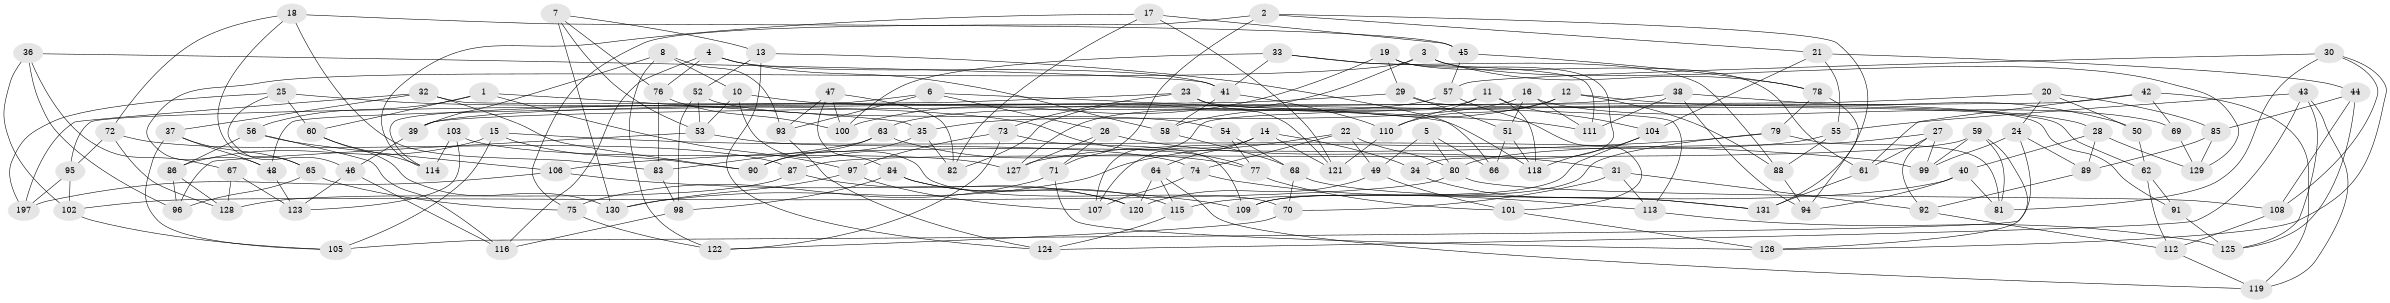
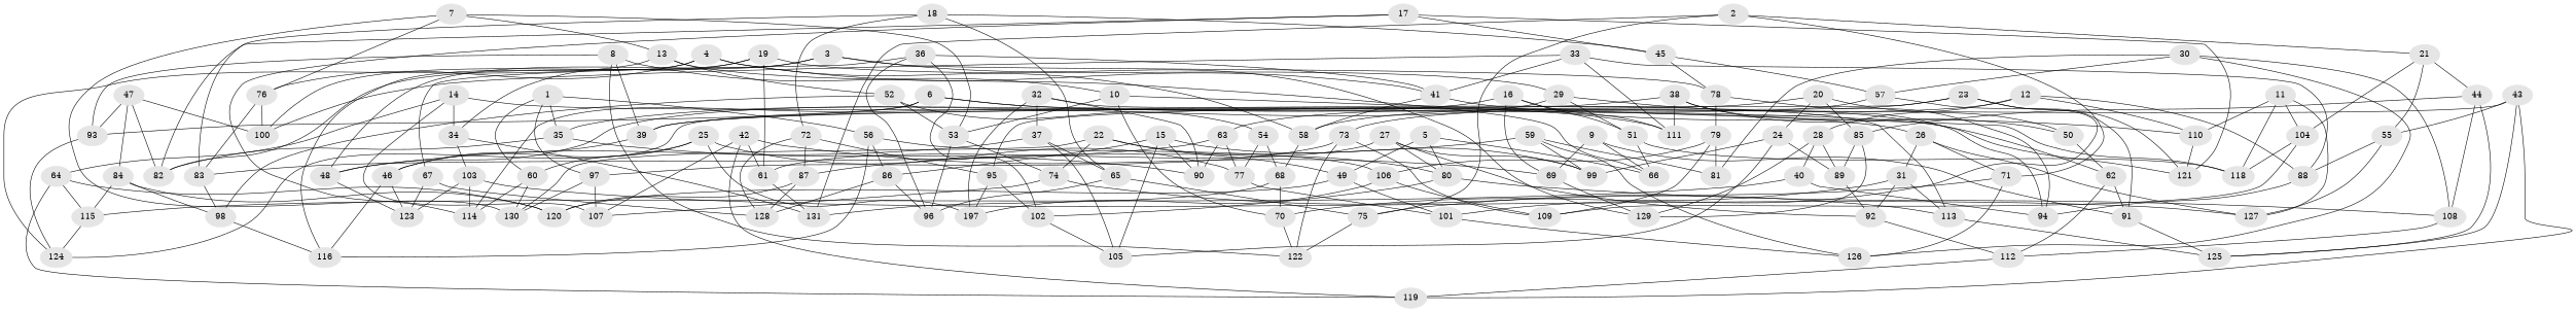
  graph {
    node [color=gray90 style=filled]
    1
    35
    56
    60
    97
    82
    90
    116
    86
    106
    114
    130
    107
    2
    21
    71
    75
    131
    104
    44
    55
    126
    122
    3
    48
    78
    129
    123
    94
    79
    4
    58
    76
    41
+   9
    66
    69
    91
    68
    83
    100
    5
    49
    80
    101
    120
    108
    102
    112
    6
    26
    93
    111
    127
    31
    124
    7
    13
    53
    52
    74
    96
    8
    10
    39
    70
    118
    46
    125
    54
    77
    11
    110
    109
    121
    12
    28
    88
    89
    40
    98
    14
    34
    64
    103
    115
    119
    15
    99
    105
    128
    16
    51
    17
    45
    57
    18
    65
    72
    95
    87
    19
    29
    61
    62
    20
    24
    50
    85
    22
    113
    23
    73
    n114 [label=197]
    92
    25
    27
    81
    30
    63
    32
    37
    33
    36
    67
    38
    42
    43
    47
    84
    59
    1 -- 35
    1 -- 56
    1 -- 60
    1 -- 97
    35 -- 82
    35 -- 90
    56 -- 116
    56 -- 86
    56 -- 106
    60 -- 114
    60 -- 130
    97 -- 130
    97 -- 107
    86 -- 96
    86 -- 128
    106 -- 109
    106 -- n114
    2 -- 21
    2 -- 71
    2 -- 75
    2 -- 131
    21 -- 104
    21 -- 44
    21 -- 55
    71 -- 75
    71 -- 126
    75 -- 122
    104 -- 118
    104 -- 109
    44 -- 108
    44 -- 125
    44 -- 85
    55 -- 127
    55 -- 88
    3 -- 82
    3 -- 48
    3 -- 78
    3 -- 129
    48 -- 123
    78 -- 94
    78 -- 79
    79 -- 106
    79 -- 109
    79 -- 81
    4 -- 116
    4 -- 58
    4 -- 76
    4 -- 41
    58 -- 68
    76 -- 83
    76 -- 100
    41 -- 58
    41 -- 110
+   9 -- 66
+   9 -- 69
+   9 -- 91
    69 -- 129
    91 -- 125
    68 -- 131
    68 -- 70
    83 -- 98
    5 -- 66
    5 -- 49
    5 -- 80
    49 -- 101
    49 -- 120
    80 -- 108
    80 -- 102
    101 -- 126
    108 -- 112
    102 -- 105
    112 -- 119
    6 -- 114
    6 -- 26
    6 -- 93
    6 -- 111
    26 -- 71
    26 -- 127
    26 -- 31
    93 -- 124
    31 -- 70
    31 -- 113
    31 -- 92
    7 -- 130
    7 -- 76
    7 -- 13
    7 -- 53
    13 -- 66
    13 -- 124
    13 -- 52
    53 -- 74
    53 -- 96
    52 -- 53
    52 -- 54
    52 -- 98
    74 -- 107
    74 -- 113
    8 -- 122
    8 -- 93
    8 -- 10
    8 -- 39
    10 -- 53
    10 -- 70
    10 -- 118
    39 -- 46
    70 -- 122
    46 -- 116
    46 -- 123
    54 -- 68
    54 -- 77
    77 -- 101
    11 -- 104
    11 -- 127
    11 -- 118
    11 -- 110
    110 -- 121
    12 -- 58
    12 -- 110
    12 -- 28
    12 -- 88
    28 -- 129
    28 -- 89
    28 -- 40
    88 -- 94
    89 -- 92
    40 -- 94
    40 -- 115
-   40 -- 81
    98 -- 116
    14 -- 107
    14 -- 121
    14 -- 34
    14 -- 64
    34 -- 131
+   34 -- 103
    64 -- 120
    64 -- 115
    64 -- 119
    103 -- 114
    103 -- 123
    103 -- 127
    115 -- 124
    15 -- 90
    15 -- 86
    15 -- 99
    15 -- 105
    16 -- 35
    16 -- 69
    16 -- 111
    16 -- 51
    51 -- 66
    51 -- 118
    17 -- 82
    17 -- 114
    17 -- 121
    17 -- 45
    45 -- 78
    45 -- 57
    57 -- 101
    57 -- 63
    18 -- 83
    18 -- 45
    18 -- 65
    18 -- 72
    65 -- 75
    65 -- 96
    72 -- 128
    72 -- 95
    72 -- 87
    95 -- 102
    95 -- n114
    87 -- 120
    87 -- 128
    19 -- 100
    19 -- 34
    19 -- 29
    19 -- 61
    29 -- 48
    29 -- 51
    29 -- 62
    61 -- 131
    62 -- 91
    62 -- 112
    20 -- 39
    20 -- 24
    20 -- 50
    20 -- 85
    24 -- 89
    24 -- 99
    24 -- 105
    50 -- 62
    85 -- 129
    85 -- 89
    22 -- 130
    22 -- 49
    22 -- 80
    22 -- 74
    113 -- 125
    23 -- 91
    23 -- 121
    23 -- 95
    23 -- 73
    73 -- 97
    73 -- 122
    73 -- 109
    92 -- 112
    25 -- 60
    25 -- 46
    25 -- 77
    25 -- n114
    27 -- 80
    27 -- 99
    27 -- 61
    27 -- 92
    30 -- 126
    30 -- 108
    30 -- 57
    30 -- 81
    63 -- 90
    63 -- 83
    63 -- 77
    32 -- 90
    32 -- 113
    32 -- n114
    32 -- 37
    37 -- 48
    37 -- 105
    37 -- 65
    33 -- 41
    33 -- 100
    33 -- 111
    33 -- 88
    36 -- 41
    36 -- 102
    36 -- 96
    36 -- 67
    67 -- 123
    67 -- 128
    38 -- 94
    38 -- 111
    38 -- 39
    38 -- 50
    42 -- 107
    42 -- 69
    42 -- 119
    42 -- 61
    43 -- 55
    43 -- 124
    43 -- 125
    43 -- 119
    47 -- 82
    47 -- 100
    47 -- 93
    47 -- 84
    84 -- 120
    84 -- 98
    84 -- 115
    59 -- 126
    59 -- 99
    59 -- 87
    59 -- 81
  }
